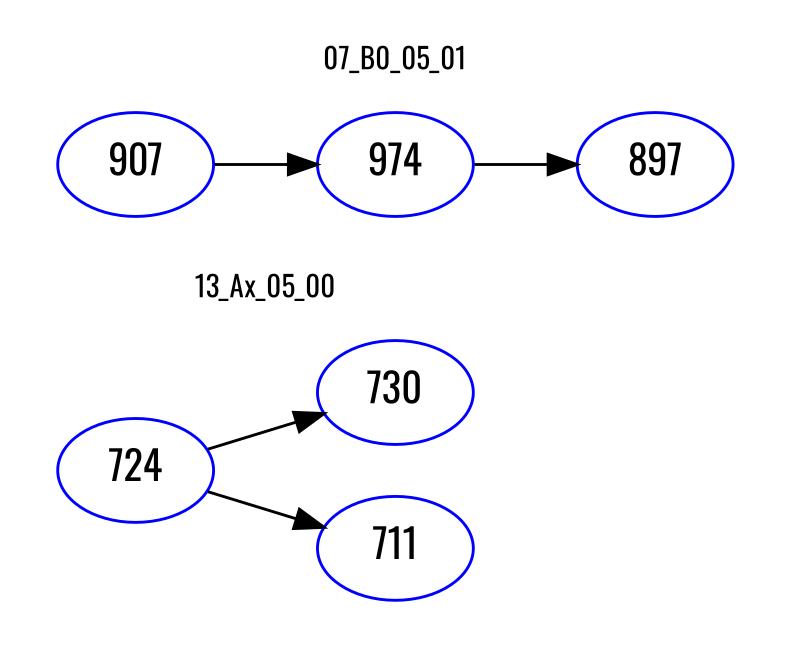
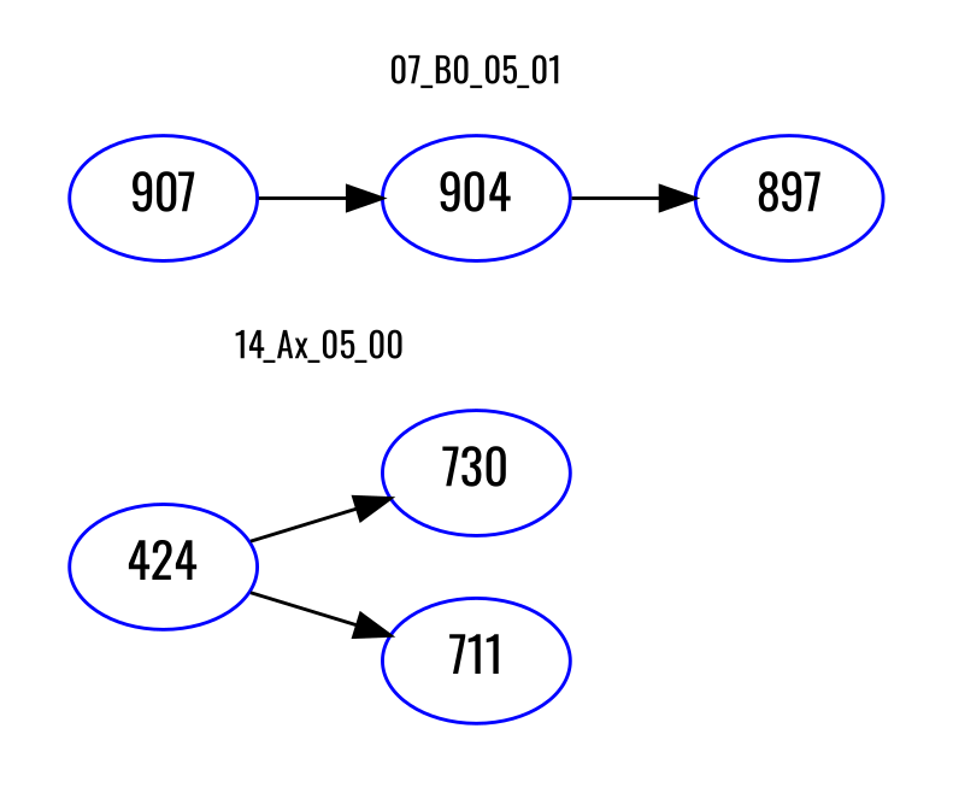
  digraph {
    fontname=Oswald
    rankdir=LR
    node [color=blue fontname=Oswald]
    edge [color=black fontname=Oswald]
-   n1 [label=724]
+   n1 [label=424]
    n2 [label=711]
    n3 [label=730]
-   n4 [label=974]
+   n4 [label=904]
    n5 [label=897]
    n6 [label=907]
    subgraph cluster_1 {
      color=white
      fontsize=10
-     label="13_Ax_05_00"
+     label="14_Ax_05_00"
      n1
      n2
      n3
    }
    subgraph cluster_2 {
      color=white
      fontsize=10
      label="07_B0_05_01"
      n4
      n5
      n6
    }
    n1 -> n2
    n1 -> n3
    n4 -> n5
    n6 -> n4
  }
